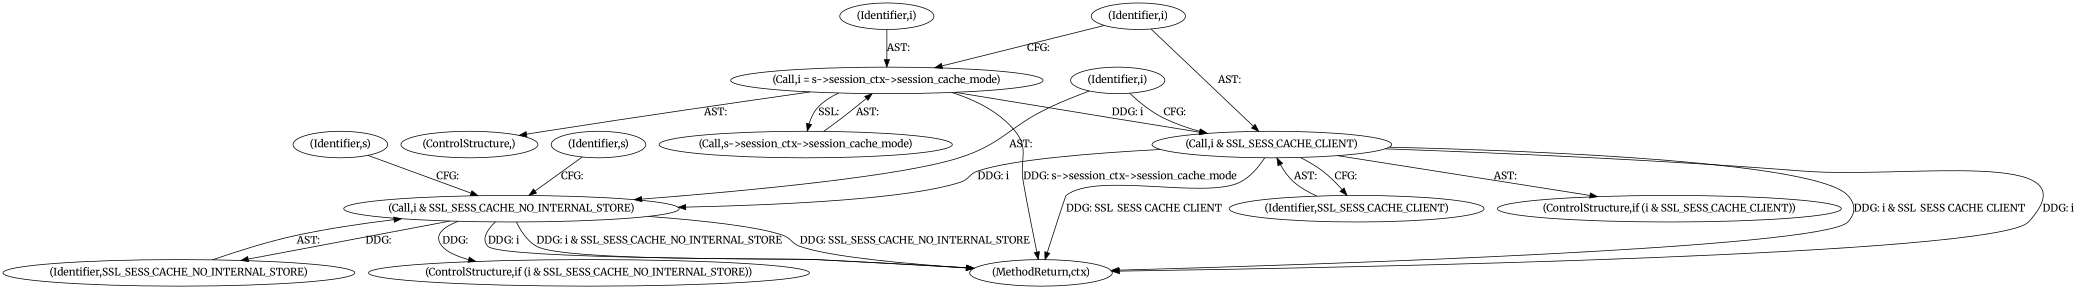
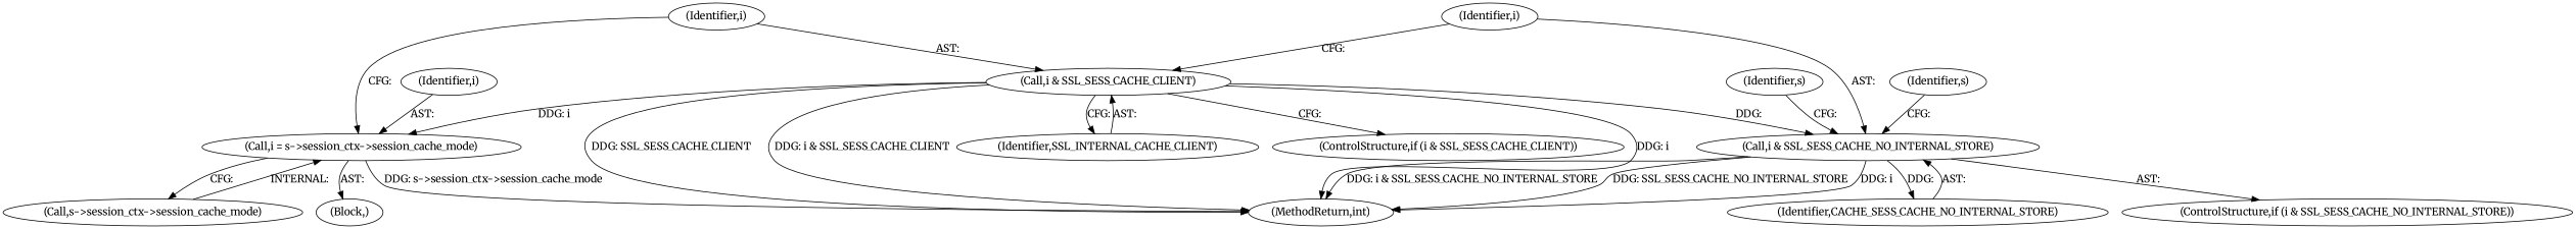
  digraph {
    fontname=Merriweather
    node [fontname=Merriweather]
    edge [fontname=Merriweather]
    n1 [label="(Call,i = s->session_ctx->session_cache_mode)"]
    n2 [label="(Call,i & SSL_SESS_CACHE_CLIENT)"]
-   n3 [label="(ControlStructure,)"]
+   n3 [label="(Block,)"]
    n4 [label="(Call,s->session_ctx->session_cache_mode)"]
-   n5 [label="(MethodReturn,ctx)"]
+   n5 [label="(MethodReturn,int)"]
    n6 [label="(Call,i & SSL_SESS_CACHE_NO_INTERNAL_STORE)"]
-   n7 [label="(Identifier,SSL_SESS_CACHE_CLIENT)"]
+   n7 [label="(Identifier,SSL_INTERNAL_CACHE_CLIENT)"]
    n8 [label="(ControlStructure,if (i & SSL_SESS_CACHE_CLIENT))"]
-   n9 [label="(Identifier,SSL_SESS_CACHE_NO_INTERNAL_STORE)"]
+   n9 [label="(Identifier,CACHE_SESS_CACHE_NO_INTERNAL_STORE)"]
    n10 [label="(ControlStructure,if (i & SSL_SESS_CACHE_NO_INTERNAL_STORE))"]
    n11 [label="(Identifier,i)"]
    n12 [label="(Identifier,s)"]
    n13 [label="(Identifier,i)"]
    n14 [label="(Identifier,i)"]
    n15 [label="(Identifier,s)"]
-   n1 -> n2 [label="DDG: i"]
+   n2 -> n1 [label="DDG: i"]
    n1 -> n3 [label="AST: "]
-   n1 -> n4 [label="SSL: "]
+   n1 -> n4 [label="CFG: "]
    n1 -> n5 [label="DDG: s->session_ctx->session_cache_mode"]
    n2 -> n5 [label="DDG: SSL_SESS_CACHE_CLIENT"]
    n2 -> n5 [label="DDG: i & SSL_SESS_CACHE_CLIENT"]
    n2 -> n5 [label="DDG: i"]
-   n2 -> n6 [label="DDG: i"]
+   n2 -> n6 [label="DDG: "]
    n2 -> n7 [label="CFG: "]
-   n2 -> n8 [label="AST: "]
-   n4 -> n1 [label="AST: "]
+   n2 -> n8 [label="CFG: "]
+   n4 -> n1 [label="INTERNAL: "]
    n6 -> n5 [label="DDG: i"]
    n6 -> n5 [label="DDG: i & SSL_SESS_CACHE_NO_INTERNAL_STORE"]
    n6 -> n5 [label="DDG: SSL_SESS_CACHE_NO_INTERNAL_STORE"]
    n6 -> n9 [label="DDG: "]
-   n6 -> n10 [label="DDG: "]
+   n6 -> n10 [label="AST: "]
    n7 -> n2 [label="AST: "]
    n9 -> n6 [label="AST: "]
    n11 -> n1 [label="CFG: "]
    n11 -> n2 [label="AST: "]
    n12 -> n6 [label="CFG: "]
    n13 -> n2 [label="CFG: "]
    n13 -> n6 [label="AST: "]
    n14 -> n1 [label="AST: "]
    n15 -> n6 [label="CFG: "]
  }
